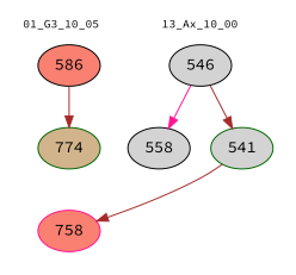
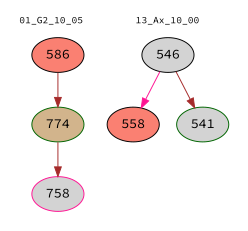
  digraph {
    fontname="Source Code Pro"
    node [color=black fillcolor=lightgrey fontname="Source Code Pro" style=filled]
    edge [color=brown fontname="Source Code Pro"]
-   n1 [label=558]
+   n1 [fillcolor=salmon label=558]
    n2 [label=546]
    n3 [color=darkgreen label=541]
    n4 [fillcolor=salmon label=586]
    n5 [color=darkgreen fillcolor=tan label=774]
-   n6 [color=deeppink fillcolor=salmon label=758]
+   n6 [color=deeppink label=758]
    subgraph cluster_1 {
      color=white
      fontsize=10
      label="13_Ax_10_00"
      n1
      n2
      n3
    }
    subgraph cluster_2 {
      color=white
      fontsize=10
-     label="01_G3_10_05"
+     label="01_G2_10_05"
      n4
      n5
      n6
    }
    n2 -> n1 [color=deeppink]
    n2 -> n3
    n4 -> n5
-   n3 -> n6
+   n5 -> n6
  }
